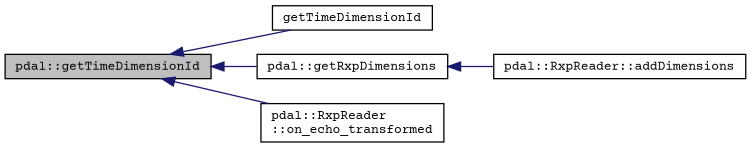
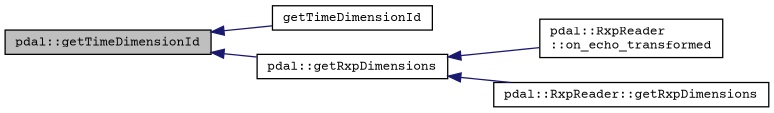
  digraph {
    fontname="Courier Prime"
    rankdir=LR
    node [color=black fillcolor=white fontname="Courier Prime" fontsize=10 shape=record style=filled]
    edge [color=midnightblue dir=back fontname="Courier Prime" fontsize=10 labelfontname=Helvetica labelfontsize=10 style=solid]
    n1 [fillcolor=grey75 fontcolor=black height=0.2 label="pdal::getTimeDimensionId" width=0.4]
    n2 [height=0.2 label=getTimeDimensionId width=0.4]
    n3 [height=0.2 label="pdal::getRxpDimensions" width=0.4]
    n4 [height=0.2 label="pdal::RxpReader\l::on_echo_transformed" width=0.4]
-   n5 [height=0.2 label="pdal::RxpReader::addDimensions" width=0.4]
+   n5 [height=0.2 label="pdal::RxpReader::getRxpDimensions" width=0.4]
    n1 -> n2
    n1 -> n3
-   n1 -> n4
+   n3 -> n4
    n3 -> n5
  }
